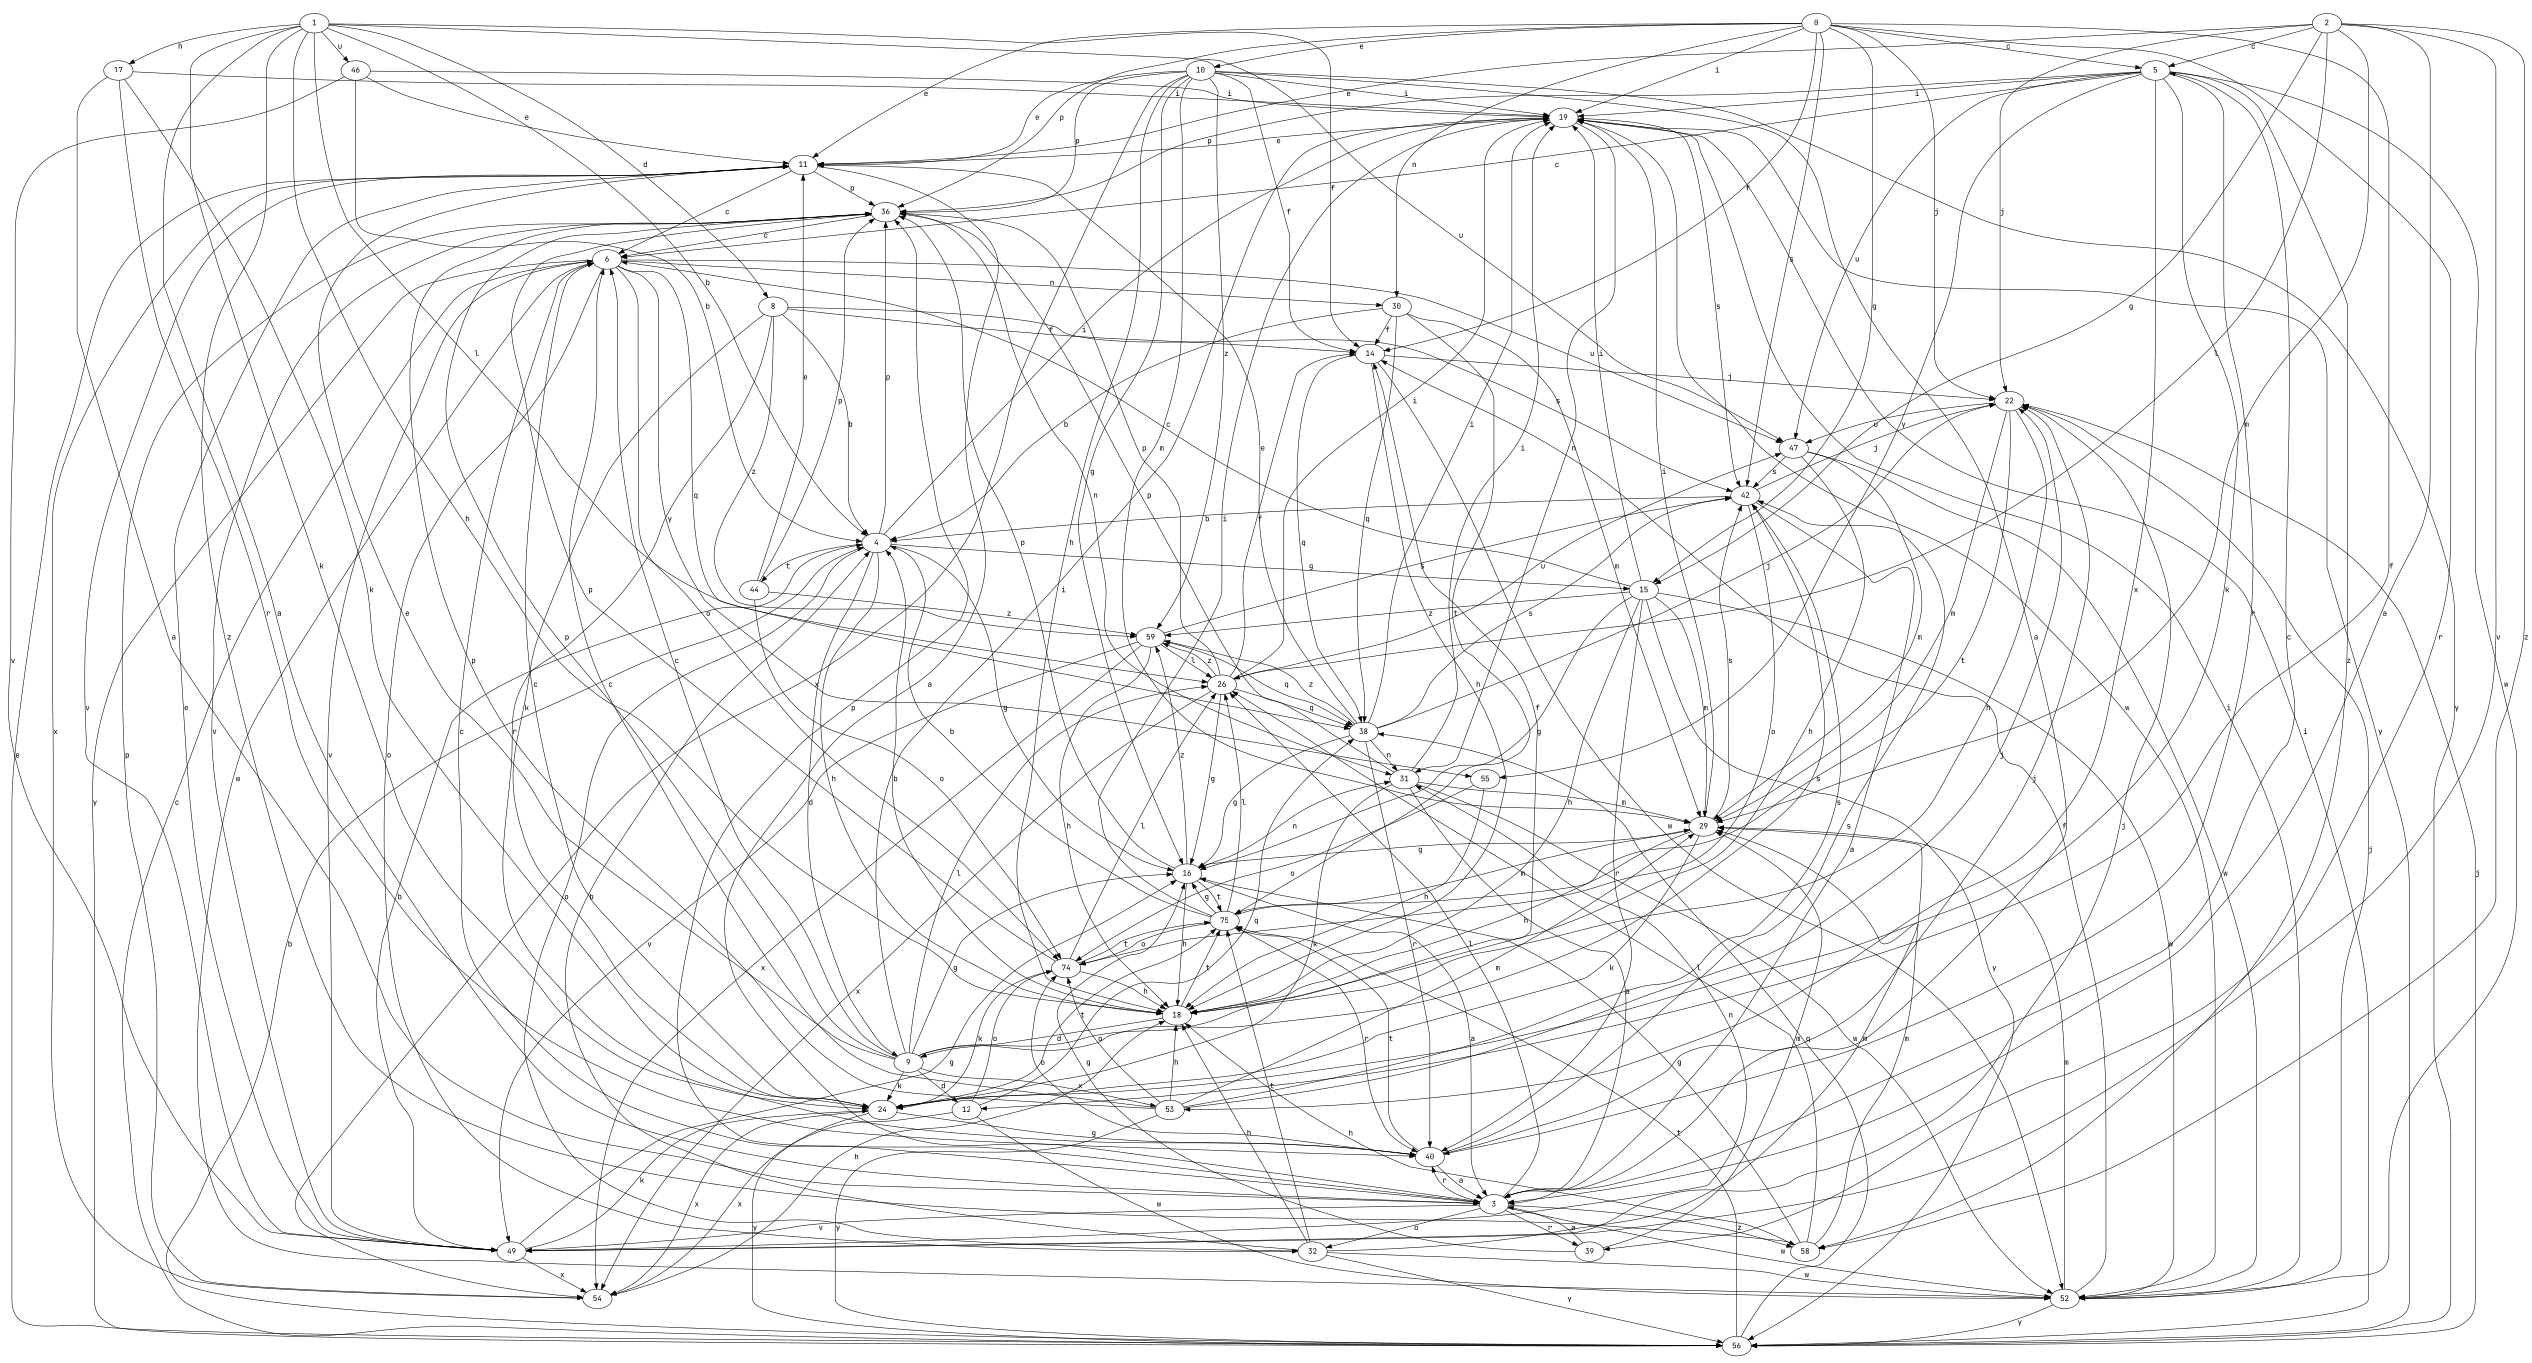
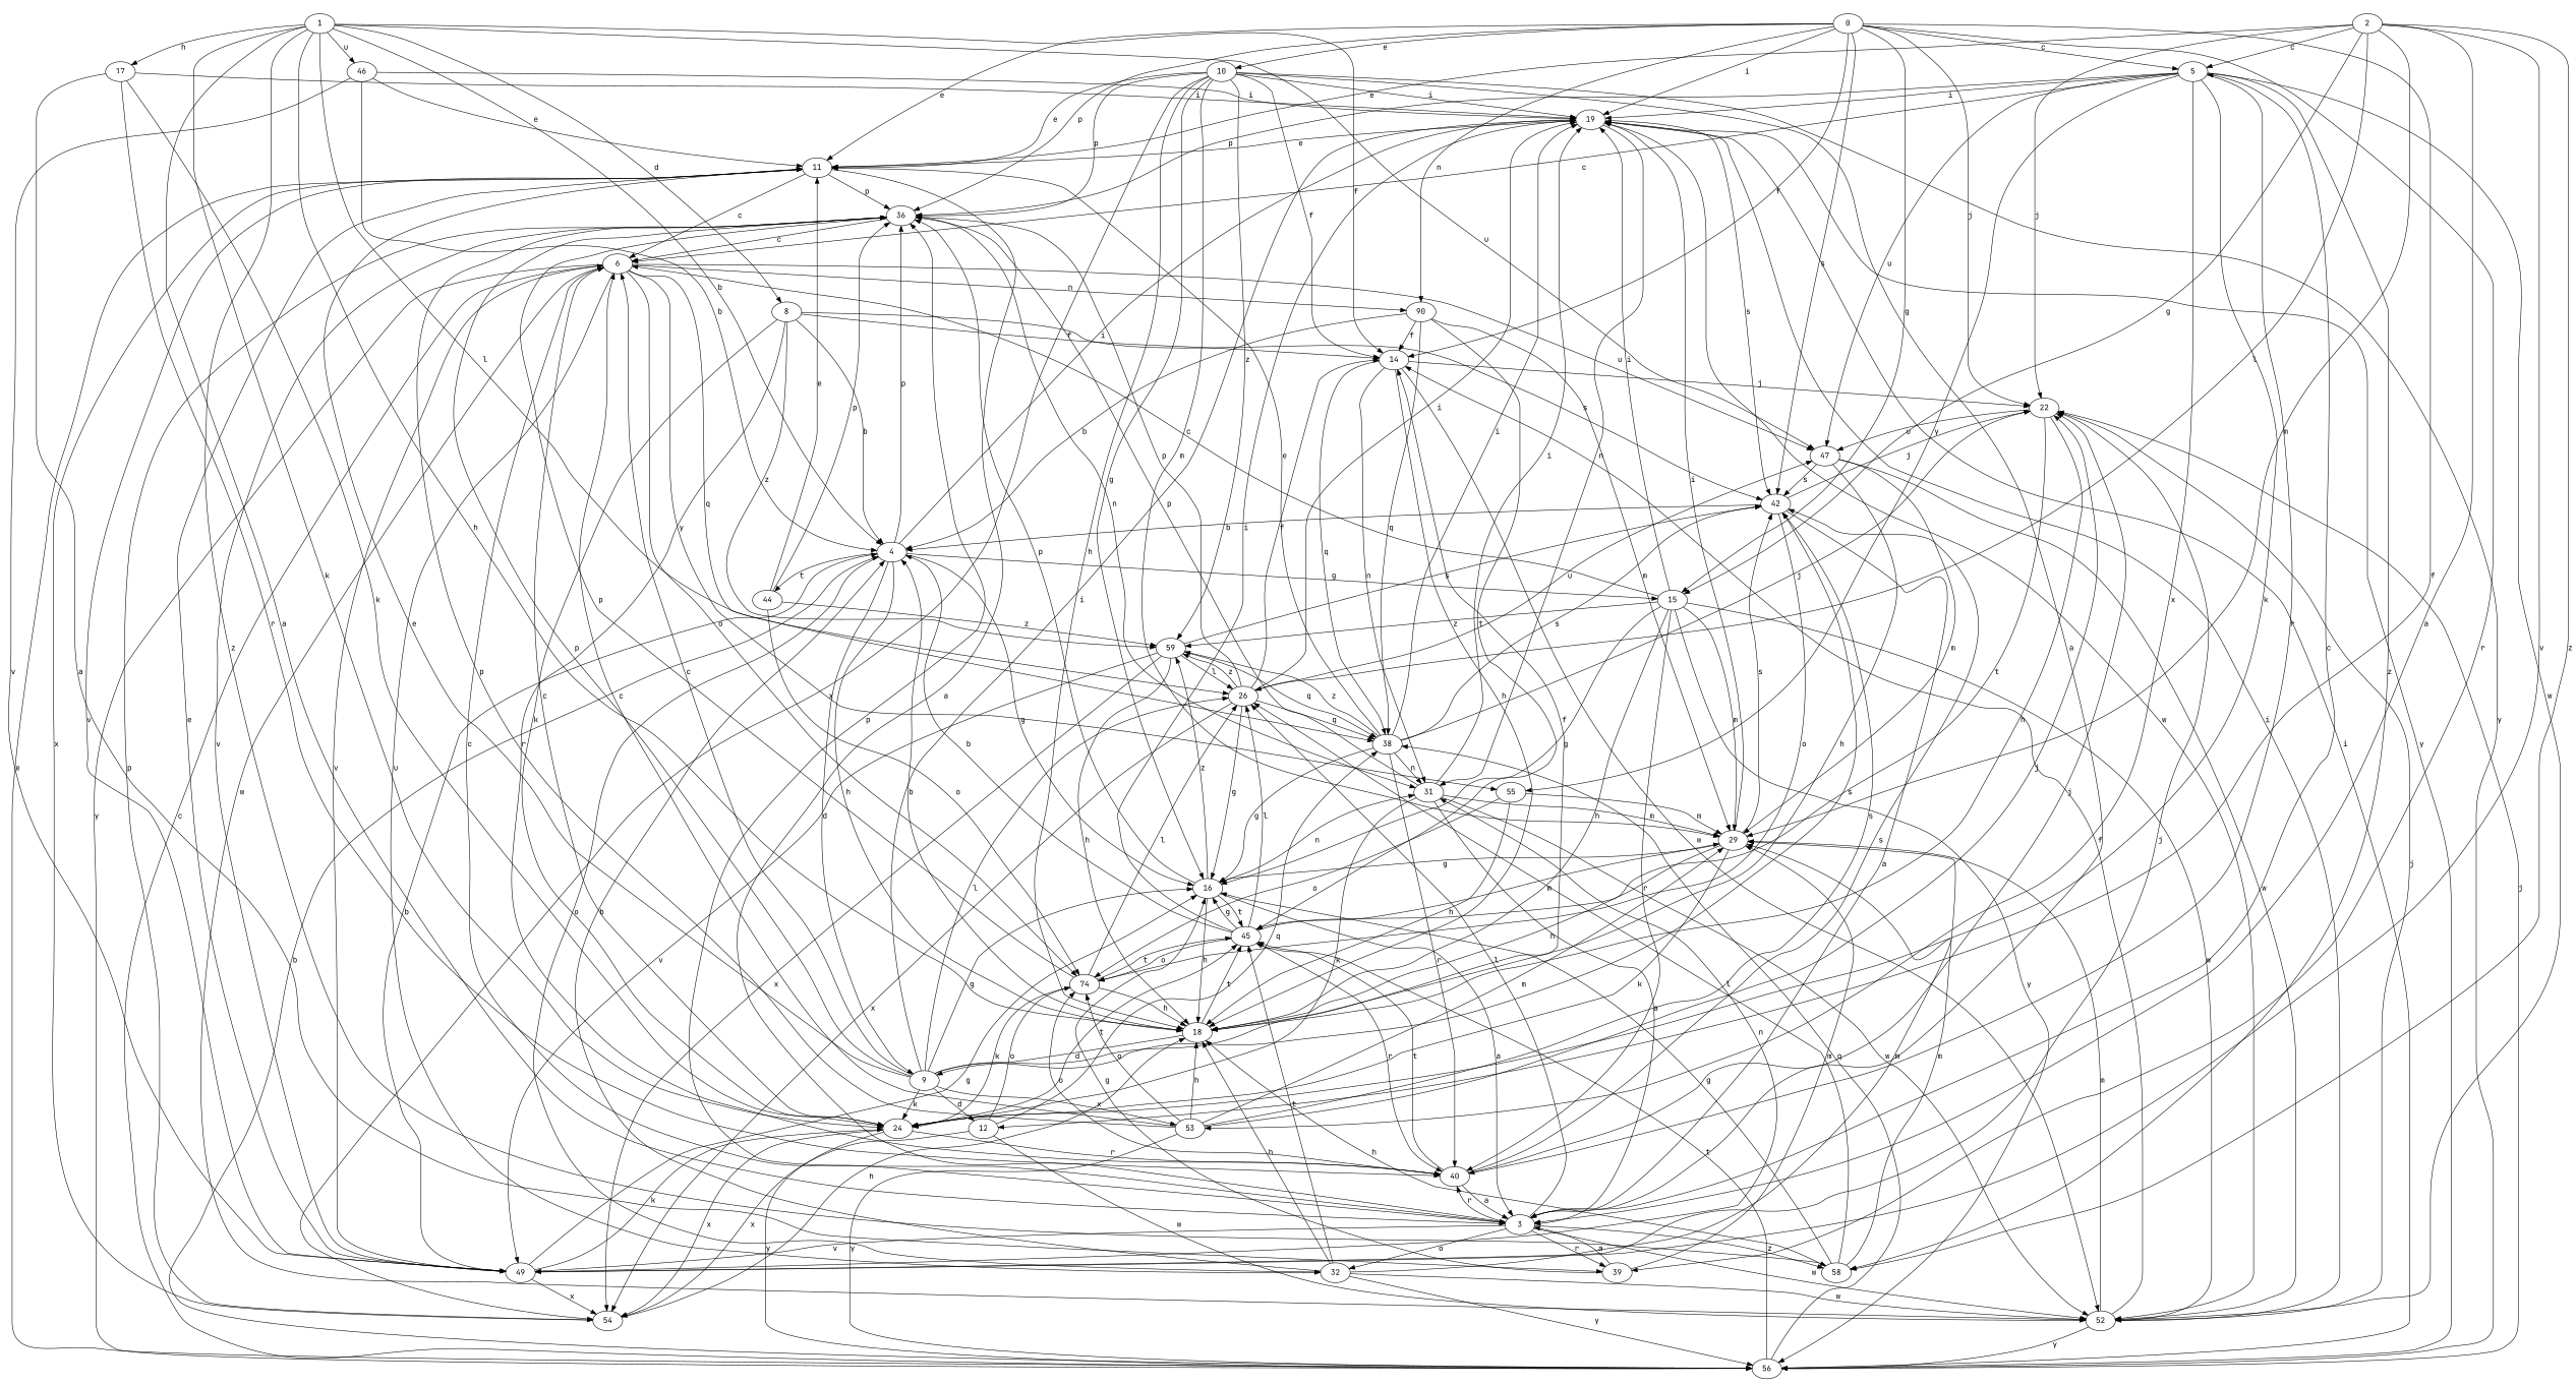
  strict digraph {
    fontname="JetBrains Mono"
    node [fontname="JetBrains Mono"]
    edge [fontname="JetBrains Mono"]
    0
    5
    10
    11
    12
    14
    15
    19
    22
-   30
+   30 [label=90]
    36
    39
    42
    24
    47
    58
    6
    40
    52
    53
    55
    3
    18
    29
    16
    56
    59
    54
    49
    n30 [label=74]
    38
    31
-   45 [label=75]
+   45
    4
    1
    8
    17
    26
    46
    32
    9
    44
    2
    0 -> 5 [label=c]
    0 -> 10 [label=e]
    0 -> 11 [label=e]
    0 -> 12 [label=f]
    0 -> 14 [label=f]
    0 -> 15 [label=g]
    0 -> 19 [label=i]
    0 -> 22 [label=j]
    0 -> 30 [label=n]
    0 -> 36 [label=p]
    0 -> 39 [label=r]
    0 -> 42 [label=s]
    5 -> 19 [label=i]
    5 -> 36 [label=p]
    5 -> 24 [label=k]
    5 -> 47 [label=u]
    5 -> 58 [label=z]
    5 -> 6 [label=c]
    5 -> 40 [label=r]
    5 -> 52 [label=w]
    5 -> 53 [label=x]
    5 -> 55 [label=y]
    10 -> 11 [label=e]
    10 -> 14 [label=f]
    10 -> 19 [label=i]
    10 -> 36 [label=p]
    10 -> 3 [label=a]
    10 -> 18 [label=h]
    10 -> 29 [label=m]
    10 -> 16 [label=g]
    10 -> 56 [label=y]
    10 -> 59 [label=z]
    10 -> 54 [label=x]
    11 -> 36 [label=p]
    11 -> 6 [label=c]
    11 -> 3 [label=a]
    11 -> 54 [label=x]
    11 -> 49 [label=v]
    12 -> 52 [label=w]
    12 -> 54 [label=x]
    12 -> n30 [label=o]
    12 -> 38 [label=q]
    14 -> 22 [label=j]
    14 -> 52 [label=w]
    14 -> 18 [label=h]
    14 -> 38 [label=q]
+   14 -> 31 [label=n]
    15 -> 19 [label=i]
    15 -> 6 [label=c]
    15 -> 40 [label=r]
    15 -> 52 [label=w]
    15 -> 18 [label=h]
    15 -> 29 [label=m]
    15 -> 16 [label=g]
    15 -> 56 [label=y]
    15 -> 59 [label=z]
    19 -> 11 [label=e]
    19 -> 42 [label=s]
    19 -> 52 [label=w]
    19 -> 56 [label=y]
    19 -> 31 [label=n]
    22 -> 47 [label=u]
    22 -> 18 [label=h]
-   22 -> 29 [label=m]
+   55 -> 29 [label=m]
    22 -> 45 [label=t]
    30 -> 14 [label=f]
    30 -> 29 [label=m]
    30 -> 38 [label=q]
    30 -> 45 [label=t]
    30 -> 4 [label=b]
    36 -> 6 [label=c]
    36 -> 49 [label=v]
    36 -> 31 [label=n]
    39 -> 3 [label=a]
    39 -> 29 [label=m]
    39 -> 16 [label=g]
    42 -> 22 [label=j]
    42 -> 3 [label=a]
    42 -> n30 [label=o]
    42 -> 4 [label=b]
    24 -> 6 [label=c]
-   24 -> 40 [label=g]
+   24 -> 40 [label=r]
    24 -> 56 [label=y]
    24 -> 54 [label=x]
    24 -> 45 [label=t]
    47 -> 42 [label=s]
    47 -> 52 [label=w]
    47 -> 18 [label=h]
    47 -> 29 [label=m]
    58 -> 18 [label=h]
    58 -> 29 [label=m]
    58 -> 16 [label=g]
    58 -> 26 [label=l]
    6 -> 30 [label=n]
    6 -> 47 [label=u]
    6 -> 52 [label=w]
    6 -> 55 [label=y]
    6 -> 56 [label=y]
    6 -> 49 [label=v]
    6 -> n30 [label=o]
    6 -> 38 [label=q]
-   6 -> 32 [label=o]
+   6 -> 32 [label=u]
    40 -> 22 [label=j]
    40 -> 42 [label=s]
    40 -> 3 [label=a]
    40 -> n30 [label=o]
    40 -> 45 [label=t]
    52 -> 14 [label=f]
    52 -> 19 [label=i]
    52 -> 22 [label=j]
    52 -> 29 [label=m]
    52 -> 56 [label=y]
    53 -> 22 [label=j]
    53 -> 36 [label=p]
    53 -> 42 [label=s]
    53 -> 6 [label=c]
    53 -> 18 [label=h]
    53 -> 29 [label=m]
    53 -> 56 [label=y]
    53 -> n30 [label=o]
    55 -> 18 [label=h]
    55 -> n30 [label=o]
    3 -> 5 [label=c]
    3 -> 36 [label=p]
    3 -> 39 [label=r]
    3 -> 58 [label=z]
    3 -> 6 [label=c]
    3 -> 40 [label=r]
    3 -> 52 [label=w]
    3 -> 49 [label=v]
    3 -> 26 [label=l]
    3 -> 32 [label=o]
    18 -> 45 [label=t]
    18 -> 4 [label=b]
    18 -> 9 [label=d]
    29 -> 19 [label=i]
    29 -> 42 [label=s]
    29 -> 24 [label=k]
    29 -> 18 [label=h]
    29 -> 16 [label=g]
    16 -> 36 [label=p]
    16 -> 3 [label=a]
    16 -> 18 [label=h]
    16 -> 59 [label=z]
    16 -> 31 [label=n]
    16 -> 45 [label=t]
    56 -> 11 [label=e]
    56 -> 19 [label=i]
    56 -> 22 [label=j]
    56 -> 6 [label=c]
    56 -> 38 [label=q]
    56 -> 45 [label=t]
    56 -> 4 [label=b]
    59 -> 42 [label=s]
    59 -> 18 [label=h]
    59 -> 54 [label=x]
    59 -> 49 [label=v]
    59 -> 38 [label=q]
    59 -> 26 [label=l]
    54 -> 36 [label=p]
    54 -> 18 [label=h]
    49 -> 11 [label=e]
    49 -> 22 [label=j]
    49 -> 24 [label=k]
    49 -> 16 [label=g]
    49 -> 54 [label=x]
    49 -> 31 [label=n]
    49 -> 4 [label=b]
    n30 -> 36 [label=p]
    n30 -> 24 [label=k]
    n30 -> 18 [label=h]
    n30 -> 45 [label=t]
    n30 -> 26 [label=l]
    38 -> 11 [label=e]
    38 -> 19 [label=i]
    38 -> 22 [label=j]
    38 -> 42 [label=s]
    38 -> 40 [label=r]
    38 -> 16 [label=g]
    38 -> 59 [label=z]
    38 -> 31 [label=n]
    31 -> 19 [label=i]
    31 -> 36 [label=p]
    31 -> 24 [label=k]
    31 -> 52 [label=w]
    31 -> 3 [label=a]
    31 -> 29 [label=m]
    45 -> 19 [label=i]
    45 -> 40 [label=r]
    45 -> 29 [label=m]
    45 -> 16 [label=g]
    45 -> n30 [label=o]
    45 -> 4 [label=b]
    45 -> 26 [label=l]
    4 -> 15 [label=g]
    4 -> 19 [label=i]
    4 -> 36 [label=p]
    4 -> 18 [label=h]
    4 -> 16 [label=g]
    4 -> 32 [label=o]
    4 -> 9 [label=d]
    4 -> 44 [label=t]
    1 -> 14 [label=f]
    1 -> 24 [label=k]
    1 -> 47 [label=u]
    1 -> 58 [label=z]
    1 -> 3 [label=a]
    1 -> 18 [label=h]
    1 -> 4 [label=b]
    1 -> 8 [label=d]
    1 -> 17 [label=h]
    1 -> 26 [label=l]
    1 -> 46 [label=u]
    8 -> 14 [label=f]
    8 -> 42 [label=s]
    8 -> 24 [label=k]
    8 -> 40 [label=r]
    8 -> 59 [label=z]
    8 -> 4 [label=b]
    17 -> 19 [label=i]
    17 -> 24 [label=k]
    17 -> 40 [label=r]
-   17 -> 3 [label=a]
+   17 -> 39 [label=a]
    26 -> 14 [label=f]
    26 -> 19 [label=i]
    26 -> 36 [label=p]
    26 -> 47 [label=u]
    26 -> 16 [label=g]
    26 -> 59 [label=z]
    26 -> 54 [label=x]
    26 -> 38 [label=q]
    46 -> 11 [label=e]
    46 -> 19 [label=i]
    46 -> 49 [label=v]
    46 -> 4 [label=b]
    32 -> 52 [label=w]
    32 -> 18 [label=h]
    32 -> 29 [label=m]
    32 -> 56 [label=y]
    32 -> 45 [label=t]
    32 -> 4 [label=b]
    9 -> 11 [label=e]
    9 -> 12 [label=d]
    9 -> 14 [label=f]
    9 -> 19 [label=i]
    9 -> 36 [label=p]
    9 -> 42 [label=s]
    9 -> 24 [label=k]
    9 -> 6 [label=c]
    9 -> 53 [label=x]
    9 -> 16 [label=g]
    9 -> 26 [label=l]
    44 -> 11 [label=e]
    44 -> 36 [label=p]
    44 -> 59 [label=z]
    44 -> n30 [label=o]
    2 -> 5 [label=c]
    2 -> 11 [label=e]
    2 -> 15 [label=g]
    2 -> 22 [label=j]
    2 -> 58 [label=z]
    2 -> 3 [label=a]
    2 -> 29 [label=m]
    2 -> 49 [label=v]
    2 -> 26 [label=l]
  }
